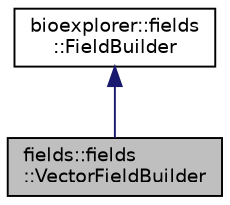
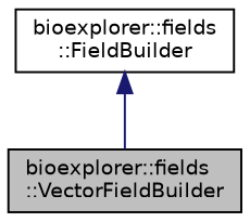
  digraph {
    node [color=black fontname=Helvetica fontsize=10 shape=record style=filled]
-   n1 [fillcolor=grey75 fontcolor=black height=0.2 label="fields::fields\l::VectorFieldBuilder" width=0.4]
+   n1 [fillcolor=grey75 fontcolor=black height=0.2 label="bioexplorer::fields\l::VectorFieldBuilder" width=0.4]
    n2 [fillcolor=white height=0.2 label="bioexplorer::fields\l::FieldBuilder" width=0.4]
    n2 -> n1 [color=midnightblue dir=back fontname=Helvetica fontsize=10 labelfontname=Helvetica labelfontsize=10 style=solid]
  }
